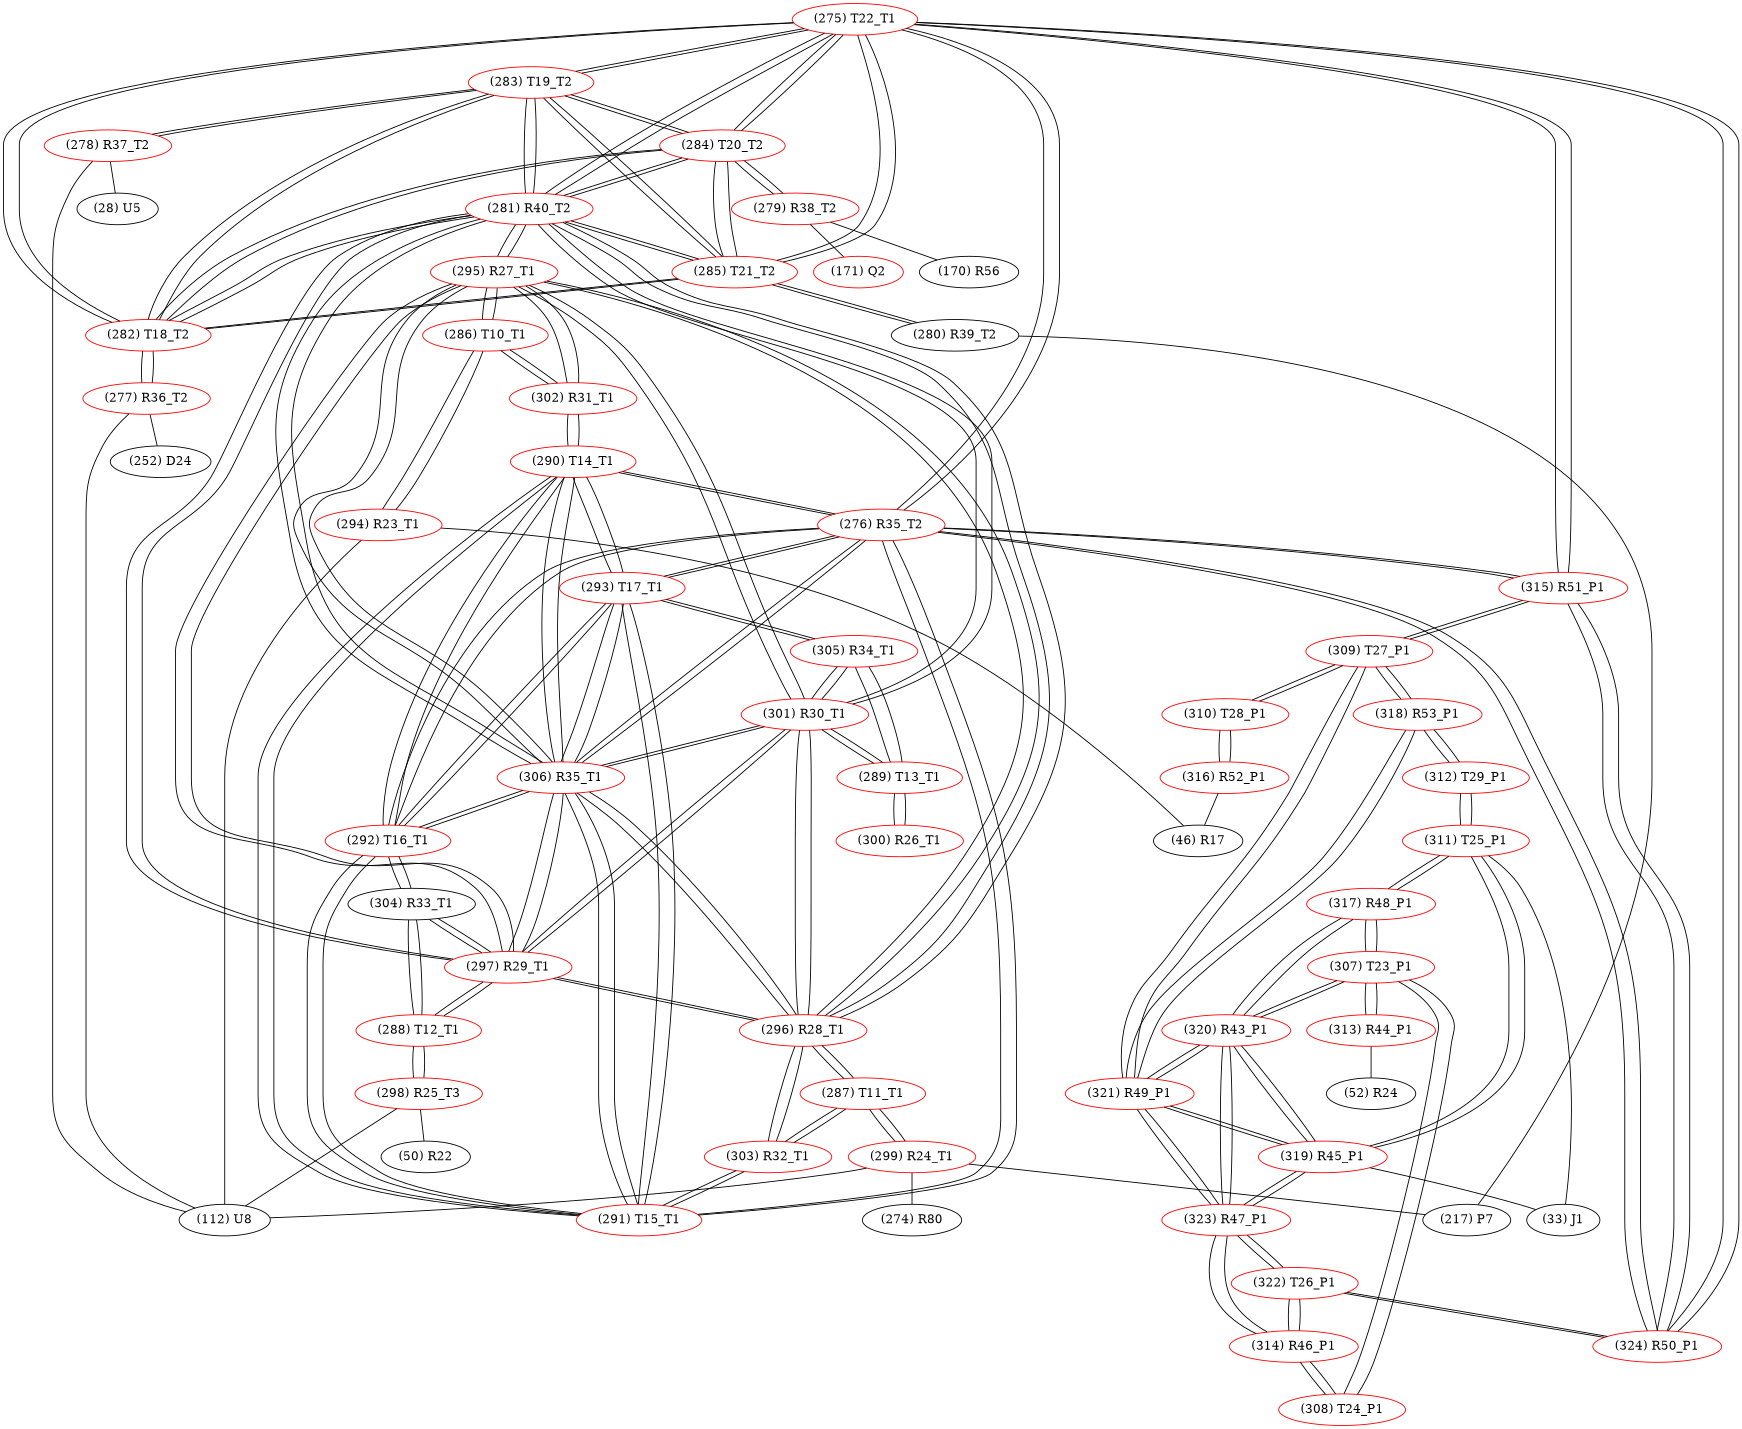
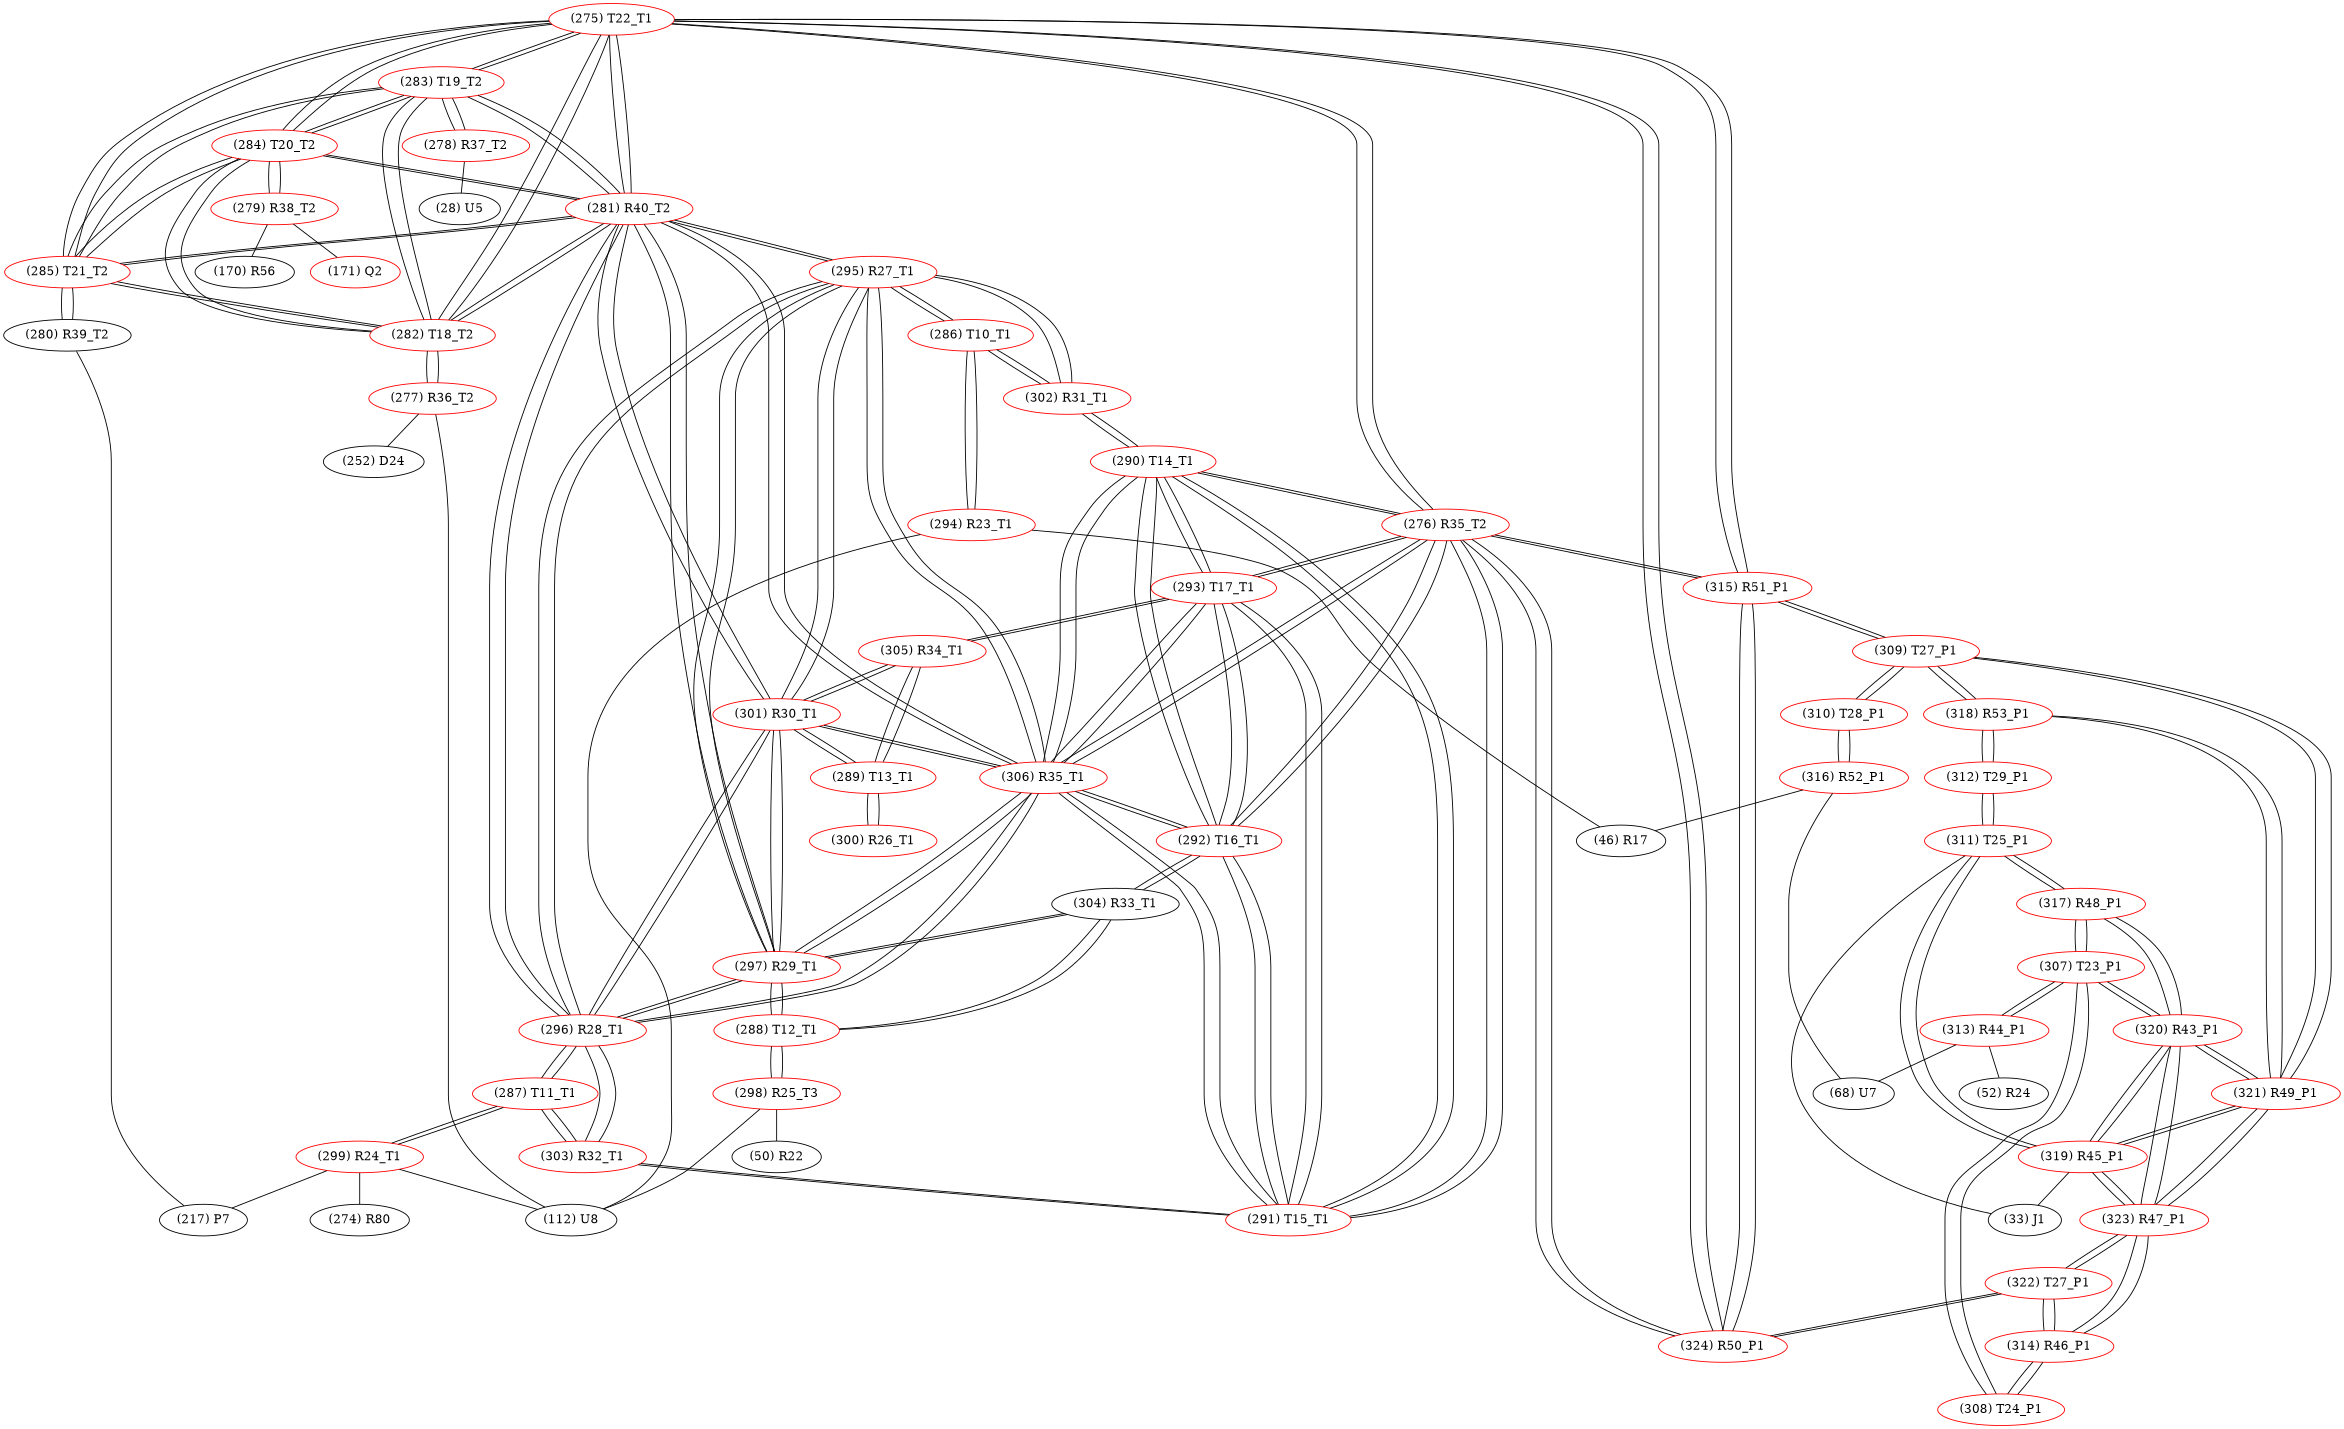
  graph {
    node [color=red]
    n1 [label="(275) T22_T1"]
    n2 [label="(283) T19_T2"]
    n3 [label="(284) T20_T2"]
    n4 [label="(285) T21_T2"]
    n5 [label="(282) T18_T2"]
    n6 [label="(281) R40_T2"]
    n7 [label="(315) R51_P1"]
    n8 [label="(324) R50_P1"]
    n9 [label="(276) R35_T2"]
    n10 [label="(278) R37_T2"]
    n11 [label="(279) R38_T2"]
    n12 [color=black label="(280) R39_T2"]
    n13 [label="(277) R36_T2"]
    n14 [label="(306) R35_T1"]
    n15 [label="(297) R29_T1"]
    n16 [label="(296) R28_T1"]
    n17 [label="(301) R30_T1"]
    n18 [label="(295) R27_T1"]
    n19 [label="(309) T27_P1"]
-   n20 [label="(322) T26_P1"]
+   n20 [label="(322) T27_P1"]
    n21 [label="(291) T15_T1"]
    n22 [label="(292) T16_T1"]
    n23 [label="(290) T14_T1"]
    n24 [label="(293) T17_T1"]
    n25 [label="(112) U8" color=""]
    n26 [label="(28) U5" color=""]
    n27 [label="(170) R56" color=""]
    n28 [label="(171) Q2"]
    n29 [label="(217) P7" color=""]
    n30 [label="(252) D24" color=""]
    n31 [color=black label="(304) R33_T1"]
    n32 [label="(288) T12_T1"]
    n33 [label="(303) R32_T1"]
    n34 [label="(287) T11_T1"]
    n35 [label="(305) R34_T1"]
    n36 [label="(289) T13_T1"]
    n37 [label="(302) R31_T1"]
    n38 [label="(286) T10_T1"]
    n39 [label="(321) R49_P1"]
    n40 [label="(310) T28_P1"]
    n41 [label="(318) R53_P1"]
    n42 [label="(323) R47_P1"]
    n43 [label="(314) R46_P1"]
    n44 [label="(298) R25_T3"]
    n45 [label="(299) R24_T1"]
    n46 [label="(300) R26_T1"]
    n47 [label="(294) R23_T1"]
    n48 [label="(46) R17" color=""]
    n49 [label="(274) R80" color=""]
    n50 [label="(50) R22" color=""]
    n51 [label="(307) T23_P1"]
    n52 [label="(317) R48_P1"]
    n53 [label="(320) R43_P1"]
    n54 [label="(308) T24_P1"]
    n55 [label="(313) R44_P1"]
    n56 [label="(311) T25_P1"]
    n57 [label="(319) R45_P1"]
+   n58 [label="(68) U7" color=""]
    n59 [label="(52) R24" color=""]
    n60 [label="(312) T29_P1"]
    n61 [label="(33) J1" color=""]
    n62 [label="(316) R52_P1"]
    n1 -- n2
    n1 -- n3
    n1 -- n4
    n1 -- n5
    n1 -- n6
    n1 -- n7
    n1 -- n8
    n1 -- n9
    n2 -- n1
    n2 -- n3
    n2 -- n4
    n2 -- n5
    n2 -- n6
    n2 -- n10
    n3 -- n1
    n3 -- n2
    n3 -- n4
    n3 -- n5
    n3 -- n6
    n3 -- n11
    n4 -- n1
    n4 -- n2
    n4 -- n3
    n4 -- n5
    n4 -- n6
    n4 -- n12
    n5 -- n1
    n5 -- n2
    n5 -- n3
    n5 -- n4
    n5 -- n6
    n5 -- n13
    n6 -- n1
    n6 -- n2
    n6 -- n3
    n6 -- n4
    n6 -- n5
    n6 -- n14
    n6 -- n15
    n6 -- n16
    n6 -- n17
    n6 -- n18
    n7 -- n1
    n7 -- n8
    n7 -- n9
    n7 -- n19
    n8 -- n1
    n8 -- n7
    n8 -- n9
    n8 -- n20
    n9 -- n1
    n9 -- n7
    n9 -- n8
    n9 -- n14
    n9 -- n21
    n9 -- n22
    n9 -- n23
    n9 -- n24
    n10 -- n2
-   n10 -- n25
    n10 -- n26
    n11 -- n3
    n11 -- n27
    n11 -- n28
    n12 -- n4
    n12 -- n29
    n13 -- n5
    n13 -- n25
    n13 -- n30
    n14 -- n6
    n14 -- n9
    n14 -- n15
    n14 -- n16
    n14 -- n17
    n14 -- n18
    n14 -- n21
    n14 -- n22
    n14 -- n23
    n14 -- n24
    n15 -- n6
    n15 -- n14
    n15 -- n16
    n15 -- n17
    n15 -- n18
    n15 -- n31
    n15 -- n32
    n16 -- n6
    n16 -- n14
    n16 -- n15
    n16 -- n17
    n16 -- n18
    n16 -- n33
    n16 -- n34
    n17 -- n6
    n17 -- n14
    n17 -- n15
    n17 -- n16
    n17 -- n18
    n17 -- n35
    n17 -- n36
    n18 -- n6
    n18 -- n14
    n18 -- n15
    n18 -- n16
    n18 -- n17
    n18 -- n37
    n18 -- n38
    n19 -- n7
    n19 -- n39
    n19 -- n40
    n19 -- n41
    n20 -- n8
    n20 -- n42
    n20 -- n43
    n21 -- n9
    n21 -- n14
    n21 -- n22
    n21 -- n23
    n21 -- n24
    n21 -- n33
    n22 -- n9
    n22 -- n14
    n22 -- n21
    n22 -- n23
    n22 -- n24
    n22 -- n31
    n23 -- n9
    n23 -- n14
    n23 -- n21
    n23 -- n22
    n23 -- n24
    n23 -- n37
    n24 -- n9
    n24 -- n14
    n24 -- n21
    n24 -- n22
    n24 -- n23
    n24 -- n35
    n31 -- n15
    n31 -- n22
    n31 -- n32
    n32 -- n15
    n32 -- n31
    n32 -- n44
    n33 -- n16
    n33 -- n21
    n33 -- n34
    n34 -- n16
    n34 -- n33
    n34 -- n45
    n35 -- n17
    n35 -- n24
    n35 -- n36
    n36 -- n17
    n36 -- n35
    n36 -- n46
    n37 -- n18
    n37 -- n23
    n37 -- n38
    n38 -- n18
    n38 -- n37
    n38 -- n47
    n39 -- n19
    n39 -- n41
    n39 -- n42
    n39 -- n53
    n39 -- n57
    n40 -- n19
    n40 -- n62
    n41 -- n19
    n41 -- n39
    n41 -- n60
    n42 -- n20
    n42 -- n39
    n42 -- n43
    n42 -- n53
    n42 -- n57
    n43 -- n20
    n43 -- n42
    n43 -- n54
    n44 -- n25
    n44 -- n32
    n44 -- n50
    n45 -- n25
    n45 -- n29
    n45 -- n34
    n45 -- n49
    n46 -- n36
    n47 -- n25
    n47 -- n38
    n47 -- n48
    n51 -- n52
    n51 -- n53
    n51 -- n54
    n51 -- n55
    n52 -- n51
    n52 -- n53
    n52 -- n56
    n53 -- n39
    n53 -- n42
    n53 -- n51
    n53 -- n52
    n53 -- n57
    n54 -- n43
    n54 -- n51
    n55 -- n51
+   n55 -- n58
    n55 -- n59
    n56 -- n52
    n56 -- n57
    n56 -- n60
    n56 -- n61
    n57 -- n39
    n57 -- n42
    n57 -- n53
    n57 -- n56
    n57 -- n61
    n60 -- n41
    n60 -- n56
    n62 -- n40
    n62 -- n48
+   n62 -- n58
  }
